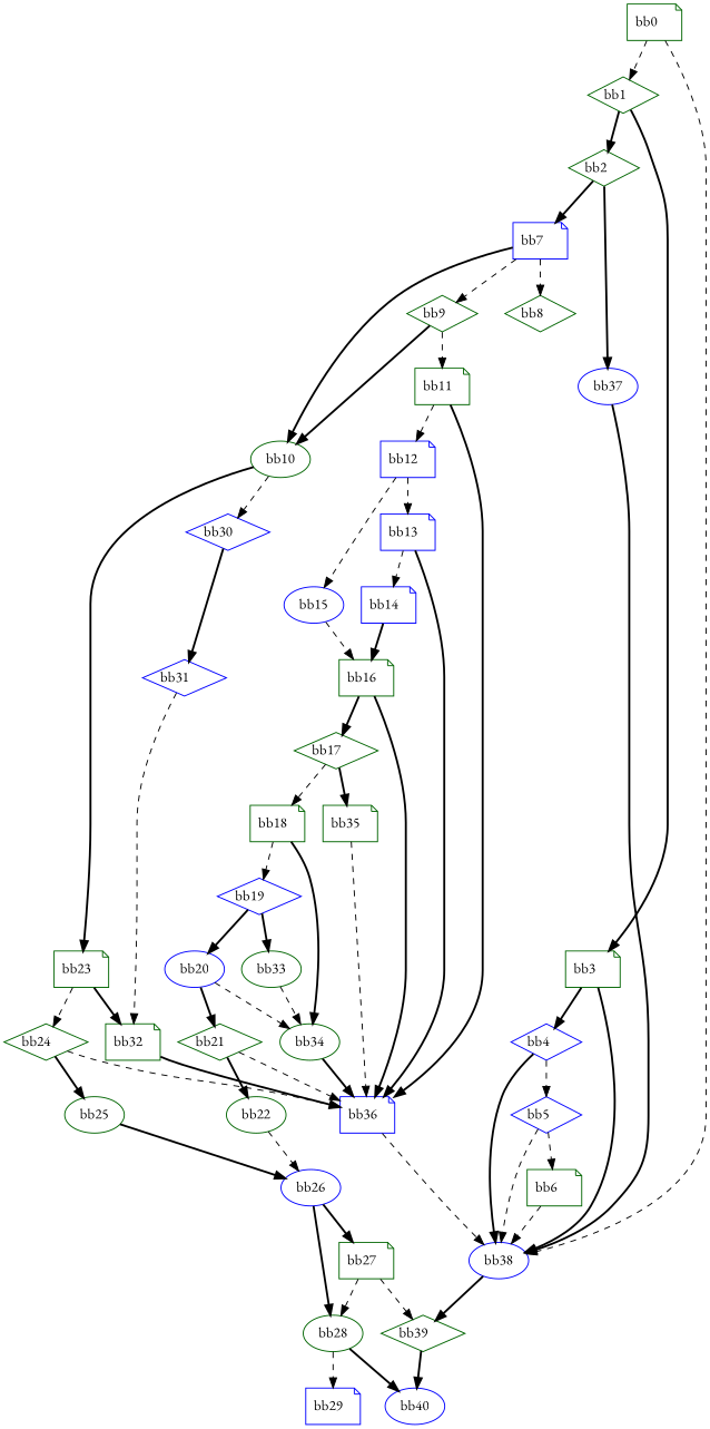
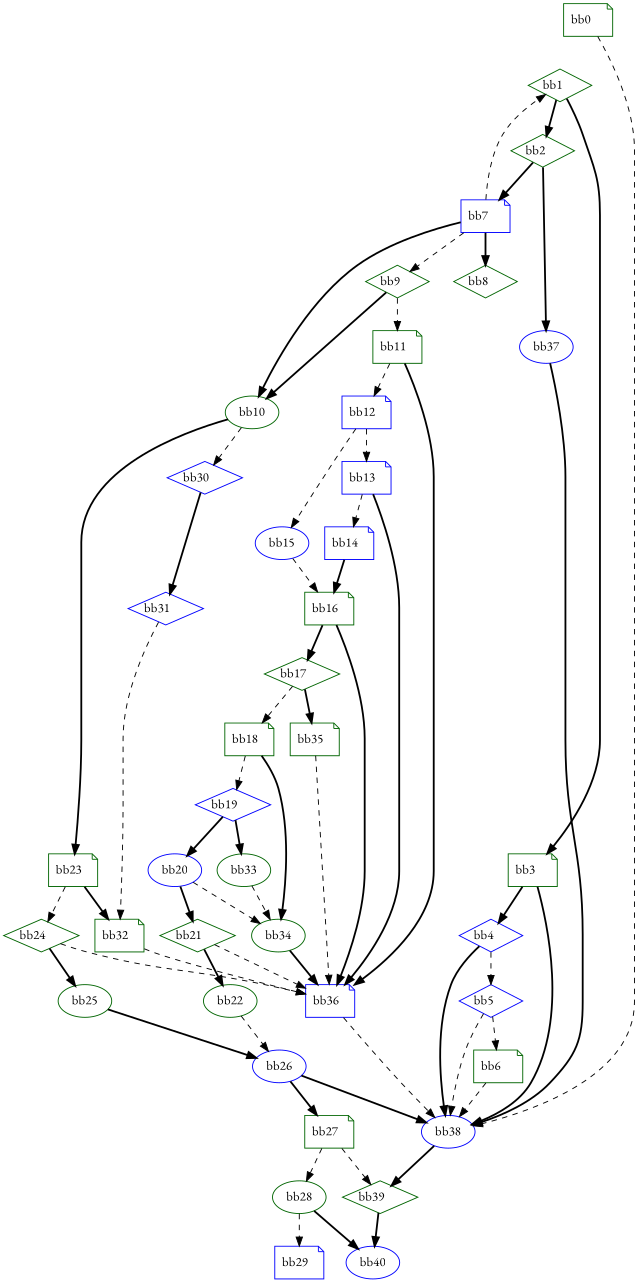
  digraph {
    fontname="EB Garamond"
    node [color=darkgreen fontname="EB Garamond" shape=note]
    edge [fontname="EB Garamond" style=bold]
    n1 [label="bb0\l"]
    n2 [label="bb1\l" shape=diamond]
    n3 [color=blue label="bb38\l" shape=ellipse]
    n4 [label="bb2\l" shape=diamond]
    n5 [label="bb3\l"]
    n6 [label="bb39\l" shape=diamond]
    n7 [color=blue label="bb7\l"]
    n8 [color=blue label="bb37\l" shape=ellipse]
    n9 [color=blue label="bb4\l" shape=diamond]
    n10 [label="bb8\l" shape=diamond]
    n11 [label="bb9\l" shape=diamond]
    n12 [label="bb10\l" shape=ellipse]
    n13 [color=blue label="bb5\l" shape=diamond]
    n14 [label="bb6\l"]
    n15 [label="bb11\l"]
    n16 [label="bb23\l"]
    n17 [color=blue label="bb30\l" shape=diamond]
    n18 [color=blue label="bb12\l"]
    n19 [color=blue label="bb36\l"]
    n20 [label="bb24\l" shape=diamond]
    n21 [label="bb32\l"]
    n22 [color=blue label="bb31\l" shape=diamond]
    n23 [color=blue label="bb13\l"]
    n24 [color=blue label="bb15\l" shape=ellipse]
    n25 [color=blue label="bb14\l"]
    n26 [label="bb16\l"]
    n27 [label="bb17\l" shape=diamond]
    n28 [label="bb18\l"]
    n29 [label="bb35\l"]
    n30 [color=blue label="bb19\l" shape=diamond]
    n31 [label="bb34\l" shape=ellipse]
    n32 [color=blue label="bb20\l" shape=ellipse]
    n33 [label="bb33\l" shape=ellipse]
    n34 [label="bb21\l" shape=diamond]
    n35 [label="bb22\l" shape=ellipse]
    n36 [color=blue label="bb26\l" shape=ellipse]
    n37 [label="bb27\l"]
    n38 [label="bb25\l" shape=ellipse]
    n39 [label="bb28\l" shape=ellipse]
    n40 [color=blue label="bb29\l"]
    n41 [color=blue label="bb40\l" shape=ellipse]
-   n1 -> n2 [style=dashed]
+   n7 -> n2 [style=dashed]
    n1 -> n3 [style=dashed]
    n2 -> n4
    n2 -> n5
    n3 -> n6
    n4 -> n7
    n4 -> n8
    n5 -> n3
    n5 -> n9
    n6 -> n41
-   n7 -> n10 [style=dashed]
+   n7 -> n10
    n7 -> n11 [style=dashed]
    n7 -> n12
    n8 -> n3
    n9 -> n3
    n9 -> n13 [style=dashed]
    n11 -> n12
    n11 -> n15 [style=dashed]
    n12 -> n16
    n12 -> n17 [style=dashed]
    n13 -> n3 [style=dashed]
    n13 -> n14 [style=dashed]
    n14 -> n3 [style=dashed]
    n15 -> n18 [style=dashed]
    n15 -> n19
    n16 -> n20 [style=dashed]
    n16 -> n21
    n17 -> n22
    n18 -> n23 [style=dashed]
    n18 -> n24 [style=dashed]
    n19 -> n3 [style=dashed]
    n20 -> n19 [style=dashed]
    n20 -> n38
-   n21 -> n19
+   n21 -> n19 [style=dashed]
    n22 -> n21 [style=dashed]
    n23 -> n19
    n23 -> n25 [style=dashed]
    n24 -> n26 [style=dashed]
    n25 -> n26
    n26 -> n19
    n26 -> n27
    n27 -> n28 [style=dashed]
    n27 -> n29
    n28 -> n30 [style=dashed]
    n28 -> n31
    n29 -> n19 [style=dashed]
    n30 -> n32
    n30 -> n33
    n31 -> n19
    n32 -> n31 [style=dashed]
    n32 -> n34
    n33 -> n31 [style=dashed]
    n34 -> n19 [style=dashed]
    n34 -> n35
    n35 -> n36 [style=dashed]
-   n36 -> n39
+   n36 -> n3
    n36 -> n37
    n37 -> n6 [style=dashed]
    n37 -> n39 [style=dashed]
    n38 -> n36
    n39 -> n40 [style=dashed]
    n39 -> n41
  }
